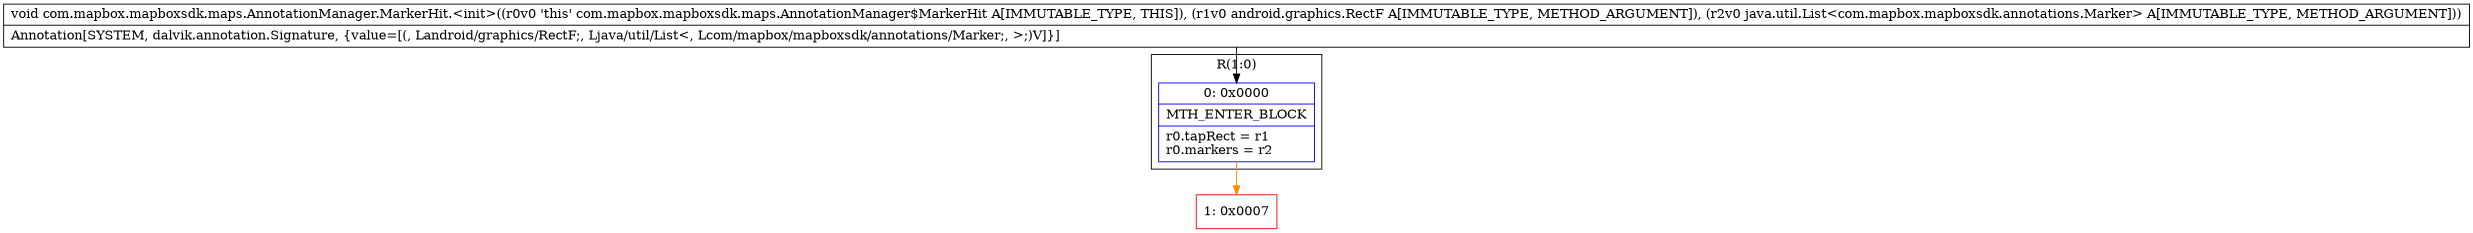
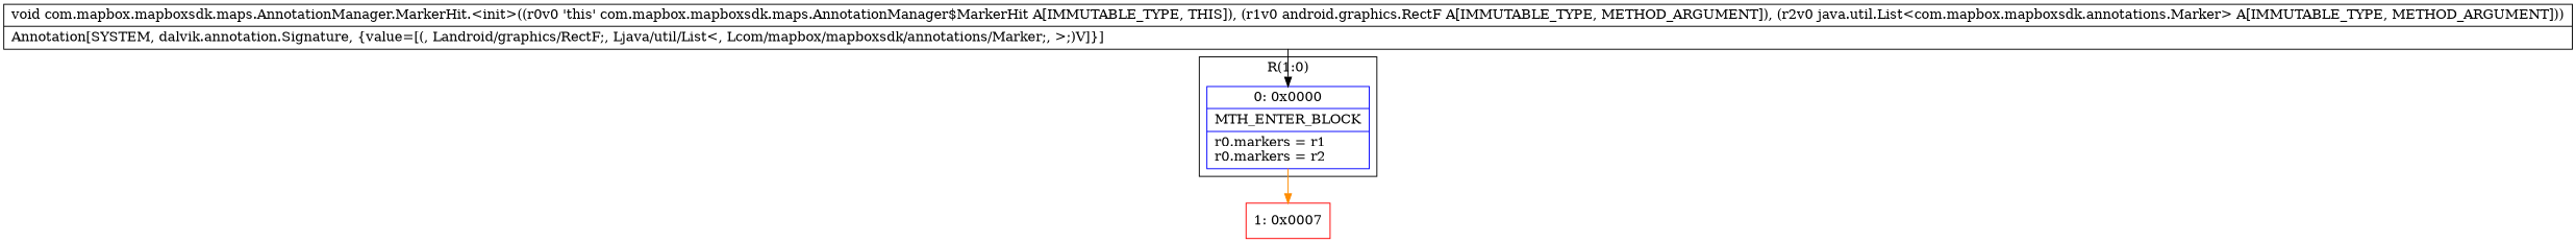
  digraph {
    node [shape=record]
-   n1 [color=blue label="{0\:\ 0x0000|MTH_ENTER_BLOCK\l|r0.tapRect = r1\lr0.markers = r2\l}"]
+   n1 [color=blue label="{0\:\ 0x0000|MTH_ENTER_BLOCK\l|r0.markers = r1\lr0.markers = r2\l}"]
    n2 [color=red label="{1\:\ 0x0007}"]
    n3 [label="{void com.mapbox.mapboxsdk.maps.AnnotationManager.MarkerHit.\<init\>((r0v0 'this' com.mapbox.mapboxsdk.maps.AnnotationManager$MarkerHit A[IMMUTABLE_TYPE, THIS]), (r1v0 android.graphics.RectF A[IMMUTABLE_TYPE, METHOD_ARGUMENT]), (r2v0 java.util.List\<com.mapbox.mapboxsdk.annotations.Marker\> A[IMMUTABLE_TYPE, METHOD_ARGUMENT]))  | Annotation[SYSTEM, dalvik.annotation.Signature, \{value=[(, Landroid\/graphics\/RectF;, Ljava\/util\/List\<, Lcom\/mapbox\/mapboxsdk\/annotations\/Marker;, \>;)V]\}]\l}"]
    subgraph cluster_1 {
      label="R(1:0)"
      n1
    }
    n1 -> n2 [color=darkorange]
    n3 -> n1 [color=black]
  }
